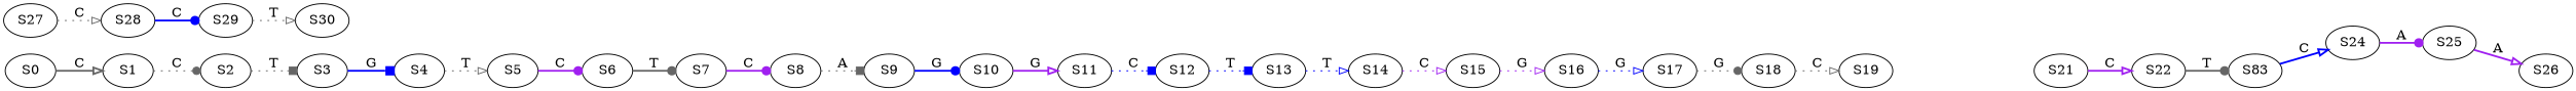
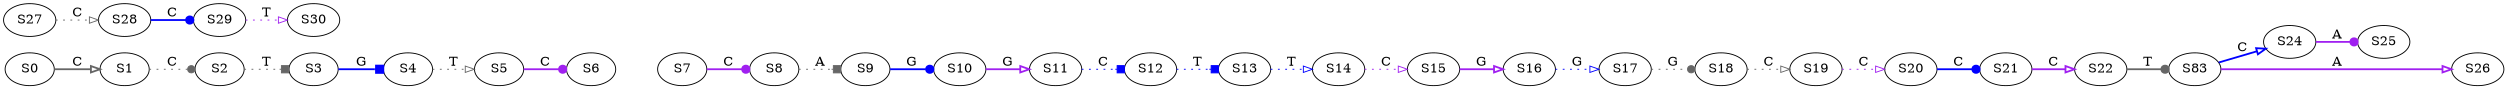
  strict digraph {
    rankdir=LR
    edge [arrowhead=onormal color=gray40 style=dotted]
    S0
    S1
    S2
    S3
    S4
    S5
    S6
    S7
    S8
    S9
    S10
    S11
    S12
    S13
    S14
    S15
    S16
    S17
    S18
    S19
+   S20
    S21
    S22
    n24 [label=S83]
    S24
    S25
    S26
    S27
    S28
    S29
    S30
    S0 -> S1 [label=C style=bold]
    S1 -> S2 [arrowhead=dot label=C]
    S2 -> S3 [arrowhead=box label=T]
    S3 -> S4 [arrowhead=box color=blue label=G style=bold]
    S4 -> S5 [label=T]
    S5 -> S6 [arrowhead=dot color=purple label=C style=bold]
-   S6 -> S7 [arrowhead=dot label=T style=bold]
    S7 -> S8 [arrowhead=dot color=purple label=C style=bold]
    S8 -> S9 [arrowhead=box label=A]
    S9 -> S10 [arrowhead=dot color=blue label=G style=bold]
    S10 -> S11 [color=purple label=G style=bold]
    S11 -> S12 [arrowhead=box color=blue label=C]
    S12 -> S13 [arrowhead=box color=blue label=T]
    S13 -> S14 [color=blue label=T]
    S14 -> S15 [color=purple label=C]
-   S15 -> S16 [color=purple label=G]
+   S15 -> S16 [color=purple label=G style=bold]
    S16 -> S17 [color=blue label=G]
    S17 -> S18 [arrowhead=dot label=G]
    S18 -> S19 [label=C]
+   S19 -> S20 [color=purple label=C]
+   S20 -> S21 [arrowhead=dot color=blue label=C style=bold]
    S21 -> S22 [color=purple label=C style=bold]
    S22 -> n24 [arrowhead=dot label=T style=bold]
    n24 -> S24 [color=blue label=C style=bold]
    S24 -> S25 [arrowhead=dot color=purple label=A style=bold]
-   S25 -> S26 [color=purple label=A style=bold]
+   n24 -> S26 [color=purple label=A style=bold]
    S27 -> S28 [label=C]
    S28 -> S29 [arrowhead=dot color=blue label=C style=bold]
-   S29 -> S30 [label=T]
+   S29 -> S30 [color=purple label=T]
  }
